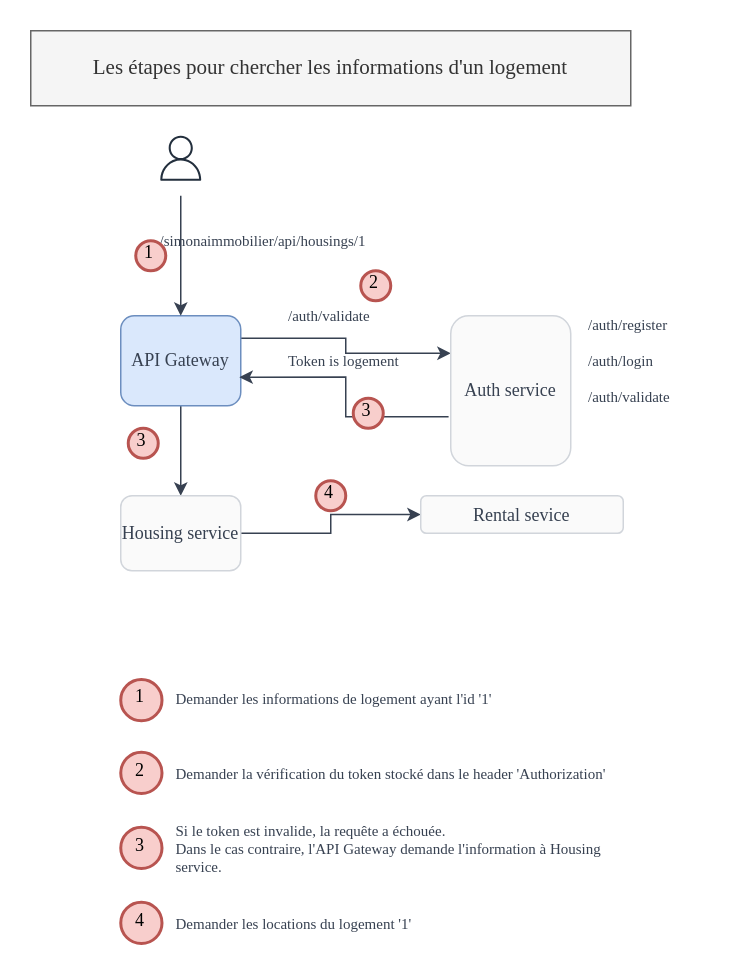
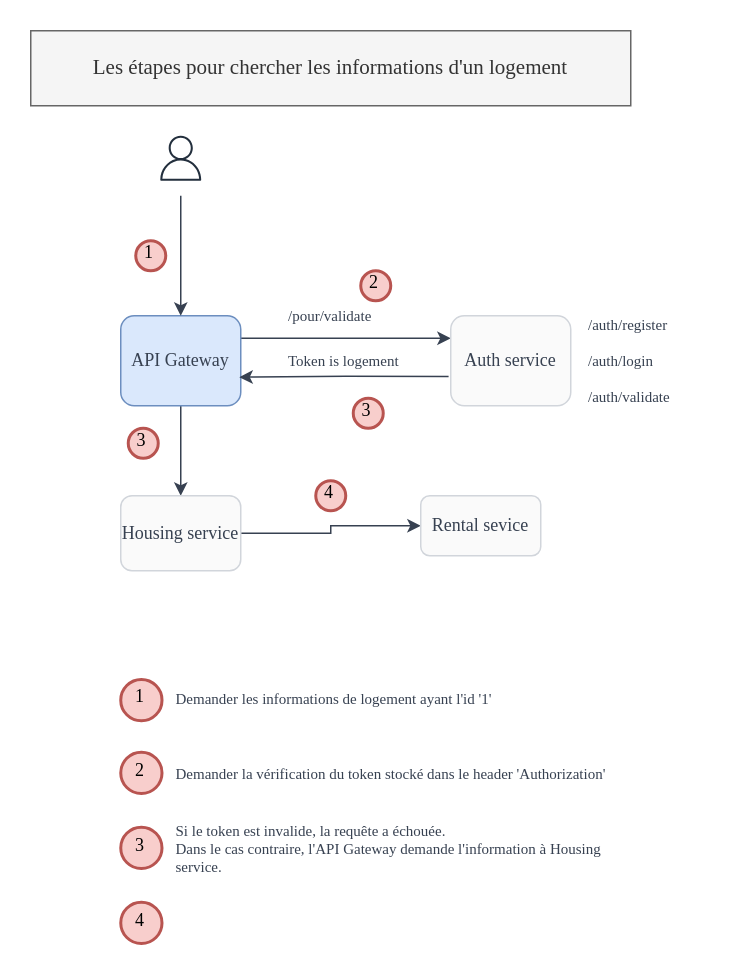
  <mxCell id="0" />
  <mxCell id="1" parent="0" />
  <mxCell id="2" style="edgeStyle=orthogonalEdgeStyle;rounded=0;orthogonalLoop=1;jettySize=auto;html=1;strokeColor=#374151;exitX=1;exitY=0.25;exitDx=0;exitDy=0;entryX=0;entryY=0.25;entryDx=0;entryDy=0;" parent="1" source="4" target="8" edge="1"><mxGeometry relative="1" as="geometry"><mxPoint x="240" y="230" as="targetPoint" /></mxGeometry></mxCell>
  <mxCell id="3" style="edgeStyle=orthogonalEdgeStyle;shape=connector;rounded=0;orthogonalLoop=1;jettySize=auto;html=1;entryX=0.5;entryY=0;entryDx=0;entryDy=0;labelBackgroundColor=default;strokeColor=#374151;fontFamily=Lucida Console;fontSize=12;fontColor=#374151;endArrow=classic;" parent="1" source="4" target="10" edge="1"><mxGeometry relative="1" as="geometry" /></mxCell>
  <mxCell id="4" value="API Gateway" style="rounded=1;whiteSpace=wrap;html=1;fontFamily=Lucida Console;fillColor=#dae8fc;strokeColor=#6c8ebf;fontColor=#374151;glass=0;shadow=0;" parent="1" vertex="1"><mxGeometry x="80" y="210" width="80" height="60" as="geometry" /></mxCell>
  <mxCell id="5" value="" style="endArrow=classic;html=1;rounded=0;entryX=0.5;entryY=0;entryDx=0;entryDy=0;fontColor=#1A1A1A;strokeColor=#374151;" parent="1" target="4" edge="1"><mxGeometry width="50" height="50" relative="1" as="geometry"><mxPoint x="120" y="130" as="sourcePoint" /><mxPoint x="80" y="240" as="targetPoint" /></mxGeometry></mxCell>
- <mxCell id="6" value="/simonaimmobilier/api/housings/1" style="text;html=1;strokeColor=none;fillColor=none;align=center;verticalAlign=middle;whiteSpace=wrap;rounded=0;fontFamily=Comic Sans MS;fontColor=#374151;fontSize=10;" parent="1" vertex="1"><mxGeometry x="120" y="150" width="110" height="20" as="geometry" /></mxCell>
  <mxCell id="7" style="edgeStyle=orthogonalEdgeStyle;shape=connector;rounded=0;orthogonalLoop=1;jettySize=auto;html=1;entryX=0.988;entryY=0.682;entryDx=0;entryDy=0;entryPerimeter=0;labelBackgroundColor=default;strokeColor=#374151;fontFamily=Lucida Console;fontSize=12;fontColor=#374151;endArrow=classic;exitX=-0.018;exitY=0.674;exitDx=0;exitDy=0;exitPerimeter=0;" parent="1" source="8" target="4" edge="1"><mxGeometry relative="1" as="geometry" /></mxCell>
- <mxCell id="8" value="&lt;div&gt;Auth service&lt;/div&gt;" style="rounded=1;whiteSpace=wrap;html=1;fontFamily=Lucida Console;fillColor=#FAFAFA;fontColor=#374151;strokeColor=#d1d5db;gradientColor=none;shadow=0;glass=0;" parent="1" vertex="1"><mxGeometry x="300" y="210" width="80" height="100" as="geometry" /></mxCell>
+ <mxCell id="8" value="&lt;div&gt;Auth service&lt;/div&gt;" style="rounded=1;whiteSpace=wrap;html=1;fontFamily=Lucida Console;fillColor=#FAFAFA;fontColor=#374151;strokeColor=#d1d5db;gradientColor=none;shadow=0;glass=0;" parent="1" vertex="1"><mxGeometry x="300" y="210" width="80" height="60" as="geometry" /></mxCell>
  <mxCell id="9" style="edgeStyle=orthogonalEdgeStyle;shape=connector;rounded=0;orthogonalLoop=1;jettySize=auto;html=1;labelBackgroundColor=default;strokeColor=#374151;fontFamily=Lucida Console;fontSize=12;fontColor=#374151;endArrow=classic;" parent="1" source="10" target="15" edge="1"><mxGeometry relative="1" as="geometry" /></mxCell>
  <mxCell id="10" value="Housing service" style="rounded=1;whiteSpace=wrap;html=1;fontFamily=Lucida Console;fillColor=#FAFAFA;fontColor=#374151;strokeColor=#d1d5db;gradientColor=none;shadow=0;glass=0;" parent="1" vertex="1"><mxGeometry x="80" y="330" width="80" height="50" as="geometry" /></mxCell>
  <mxCell id="11" value="&lt;div style=&quot;font-size: 10px;&quot;&gt;/auth/register&lt;/div&gt;&lt;div style=&quot;font-size: 10px;&quot;&gt;&lt;br style=&quot;font-size: 10px;&quot;&gt;&lt;/div&gt;&lt;div style=&quot;font-size: 10px;&quot;&gt;/auth/login&lt;/div&gt;&lt;div style=&quot;font-size: 10px;&quot;&gt;&lt;br style=&quot;font-size: 10px;&quot;&gt;&lt;/div&gt;&lt;div style=&quot;font-size: 10px;&quot;&gt;/auth/validate&lt;br style=&quot;font-size: 10px;&quot;&gt;&lt;/div&gt;" style="text;html=1;strokeColor=none;fillColor=none;align=left;verticalAlign=middle;whiteSpace=wrap;rounded=0;fontFamily=Comic Sans MS;fontColor=#374151;fontSize=10;" parent="1" vertex="1"><mxGeometry x="390" y="205" width="90" height="70" as="geometry" /></mxCell>
- <mxCell id="12" value="&lt;div style=&quot;font-size: 10px;&quot;&gt;/auth/validate&lt;br style=&quot;font-size: 10px;&quot;&gt;&lt;/div&gt;" style="text;html=1;strokeColor=none;fillColor=none;align=left;verticalAlign=middle;whiteSpace=wrap;rounded=0;fontFamily=Comic Sans MS;fontColor=#374151;fontSize=10;" parent="1" vertex="1"><mxGeometry x="190" y="195" width="90" height="30" as="geometry" /></mxCell>
+ <mxCell id="12" value="&lt;div style=&quot;font-size: 10px;&quot;&gt;/pour/validate&lt;br style=&quot;font-size: 10px;&quot;&gt;&lt;/div&gt;" style="text;html=1;strokeColor=none;fillColor=none;align=left;verticalAlign=middle;whiteSpace=wrap;rounded=0;fontFamily=Comic Sans MS;fontColor=#374151;fontSize=10;" parent="1" vertex="1"><mxGeometry x="190" y="195" width="90" height="30" as="geometry" /></mxCell>
  <mxCell id="13" value="" style="sketch=0;outlineConnect=0;fontColor=#232F3E;gradientColor=none;fillColor=#232F3D;strokeColor=none;dashed=0;verticalLabelPosition=bottom;verticalAlign=top;align=center;html=1;fontSize=12;fontStyle=0;aspect=fixed;pointerEvents=1;shape=mxgraph.aws4.user;rounded=1;shadow=0;glass=0;fontFamily=Lucida Console;" parent="1" vertex="1"><mxGeometry x="105" y="90" width="30" height="30" as="geometry" /></mxCell>
  <mxCell id="14" value="Token is logement" style="text;html=1;strokeColor=none;fillColor=none;align=left;verticalAlign=middle;whiteSpace=wrap;rounded=0;fontFamily=Comic Sans MS;fontColor=#374151;fontSize=10;" parent="1" vertex="1"><mxGeometry x="190" y="225" width="90" height="30" as="geometry" /></mxCell>
- <mxCell id="15" value="Rental sevice" style="rounded=1;whiteSpace=wrap;html=1;fontFamily=Lucida Console;fillColor=#FAFAFA;fontColor=#374151;strokeColor=#d1d5db;gradientColor=none;shadow=0;glass=0;" parent="1" vertex="1"><mxGeometry x="280" y="330" width="135" height="25" as="geometry" /></mxCell>
+ <mxCell id="15" value="Rental sevice" style="rounded=1;whiteSpace=wrap;html=1;fontFamily=Lucida Console;fillColor=#FAFAFA;fontColor=#374151;strokeColor=#d1d5db;gradientColor=none;shadow=0;glass=0;" parent="1" vertex="1"><mxGeometry x="280" y="330" width="80" height="40" as="geometry" /></mxCell>
  <mxCell id="16" value="1" style="ellipse;whiteSpace=wrap;html=1;aspect=fixed;strokeWidth=2;fontFamily=Lucida Console;spacingBottom=4;spacingRight=2;strokeColor=#b85450;rounded=1;shadow=0;glass=0;fontSize=12;fillColor=#f8cecc;" parent="1" vertex="1"><mxGeometry x="90" y="160" width="20" height="20" as="geometry" /></mxCell>
  <mxCell id="17" value="2" style="ellipse;whiteSpace=wrap;html=1;aspect=fixed;strokeWidth=2;fontFamily=Lucida Console;spacingBottom=4;spacingRight=2;strokeColor=#b85450;rounded=1;shadow=0;glass=0;fontSize=12;fillColor=#f8cecc;" parent="1" vertex="1"><mxGeometry x="240" y="180" width="20" height="20" as="geometry" /></mxCell>
  <mxCell id="18" value="3" style="ellipse;whiteSpace=wrap;html=1;aspect=fixed;strokeWidth=2;fontFamily=Lucida Console;spacingBottom=4;spacingRight=2;strokeColor=#b85450;rounded=1;shadow=0;glass=0;fontSize=12;fillColor=#f8cecc;" parent="1" vertex="1"><mxGeometry x="85" y="285" width="20" height="20" as="geometry" /></mxCell>
  <mxCell id="19" value="3" style="ellipse;whiteSpace=wrap;html=1;aspect=fixed;strokeWidth=2;fontFamily=Lucida Console;spacingBottom=4;spacingRight=2;strokeColor=#b85450;rounded=1;shadow=0;glass=0;fontSize=12;fillColor=#f8cecc;" parent="1" vertex="1"><mxGeometry x="235" y="265" width="20" height="20" as="geometry" /></mxCell>
  <mxCell id="20" value="4" style="ellipse;whiteSpace=wrap;html=1;aspect=fixed;strokeWidth=2;fontFamily=Lucida Console;spacingBottom=4;spacingRight=2;strokeColor=#b85450;rounded=1;shadow=0;glass=0;fontSize=12;fillColor=#f8cecc;" parent="1" vertex="1"><mxGeometry x="210" y="320" width="20" height="20" as="geometry" /></mxCell>
  <mxCell id="21" value="1" style="ellipse;whiteSpace=wrap;html=1;aspect=fixed;strokeWidth=2;fontFamily=Lucida Console;spacingBottom=4;spacingRight=2;strokeColor=#b85450;rounded=1;shadow=0;glass=0;fontSize=12;fillColor=#f8cecc;" parent="1" vertex="1"><mxGeometry x="80" y="452.5" width="27.5" height="27.5" as="geometry" /></mxCell>
  <mxCell id="22" value="Demander les informations de logement ayant l'id '1'" style="text;html=1;strokeColor=none;fillColor=none;align=left;verticalAlign=middle;whiteSpace=wrap;rounded=0;fontFamily=Comic Sans MS;fontColor=#374151;fontSize=10;" parent="1" vertex="1"><mxGeometry x="115" y="450" width="315" height="30" as="geometry" /></mxCell>
  <mxCell id="23" value="2" style="ellipse;whiteSpace=wrap;html=1;aspect=fixed;strokeWidth=2;fontFamily=Lucida Console;spacingBottom=4;spacingRight=2;strokeColor=#b85450;rounded=1;shadow=0;glass=0;fontSize=12;fillColor=#f8cecc;" parent="1" vertex="1"><mxGeometry x="80" y="501" width="27.5" height="27.5" as="geometry" /></mxCell>
  <mxCell id="24" value="Demander la vérification du token stocké dans le header 'Authorization'" style="text;html=1;strokeColor=none;fillColor=none;align=left;verticalAlign=middle;whiteSpace=wrap;rounded=0;fontFamily=Comic Sans MS;fontColor=#374151;fontSize=10;" parent="1" vertex="1"><mxGeometry x="115" y="500" width="315" height="30" as="geometry" /></mxCell>
  <mxCell id="25" value="3" style="ellipse;whiteSpace=wrap;html=1;aspect=fixed;strokeWidth=2;fontFamily=Lucida Console;spacingBottom=4;spacingRight=2;strokeColor=#b85450;rounded=1;shadow=0;glass=0;fontSize=12;fillColor=#f8cecc;" parent="1" vertex="1"><mxGeometry x="80" y="551" width="27.5" height="27.5" as="geometry" /></mxCell>
  <mxCell id="26" value="&lt;div&gt;Si le token est invalide, la requête a échouée.&lt;/div&gt;&lt;div&gt;Dans le cas contraire, l'API Gateway demande l'information à Housing service.&lt;br&gt;&lt;/div&gt;" style="text;html=1;strokeColor=none;fillColor=none;align=left;verticalAlign=middle;whiteSpace=wrap;rounded=0;fontFamily=Comic Sans MS;fontColor=#374151;fontSize=10;" parent="1" vertex="1"><mxGeometry x="115" y="550" width="315" height="30" as="geometry" /></mxCell>
  <mxCell id="27" value="4" style="ellipse;whiteSpace=wrap;html=1;aspect=fixed;strokeWidth=2;fontFamily=Lucida Console;spacingBottom=4;spacingRight=2;strokeColor=#b85450;rounded=1;shadow=0;glass=0;fontSize=12;fillColor=#f8cecc;" parent="1" vertex="1"><mxGeometry x="80" y="601" width="27.5" height="27.5" as="geometry" /></mxCell>
- <mxCell id="28" value="&lt;div&gt;Demander les locations du logement '1'&lt;br&gt;&lt;/div&gt;" style="text;html=1;strokeColor=none;fillColor=none;align=left;verticalAlign=middle;whiteSpace=wrap;rounded=0;fontFamily=Comic Sans MS;fontColor=#374151;fontSize=10;" parent="1" vertex="1"><mxGeometry x="115" y="600" width="315" height="30" as="geometry" /></mxCell>
  <mxCell id="29" value="Les étapes pour chercher les informations d'un logement" style="text;html=1;align=center;verticalAlign=middle;whiteSpace=wrap;rounded=0;fontFamily=Comic Sans MS;fontSize=14;fillColor=#f5f5f5;fontColor=#333333;strokeColor=#666666;" parent="1" vertex="1"><mxGeometry x="20" y="20" width="400" height="50" as="geometry" /></mxCell>
